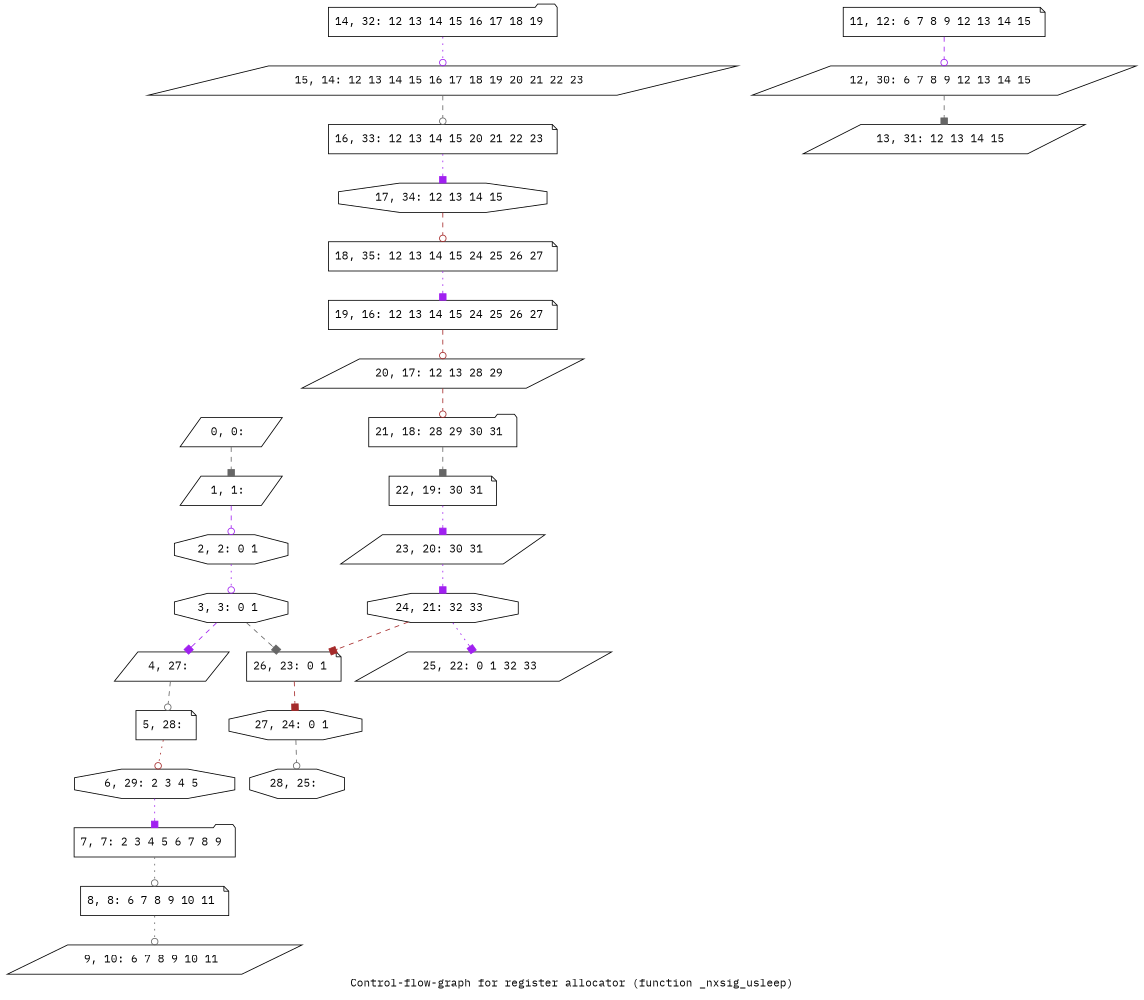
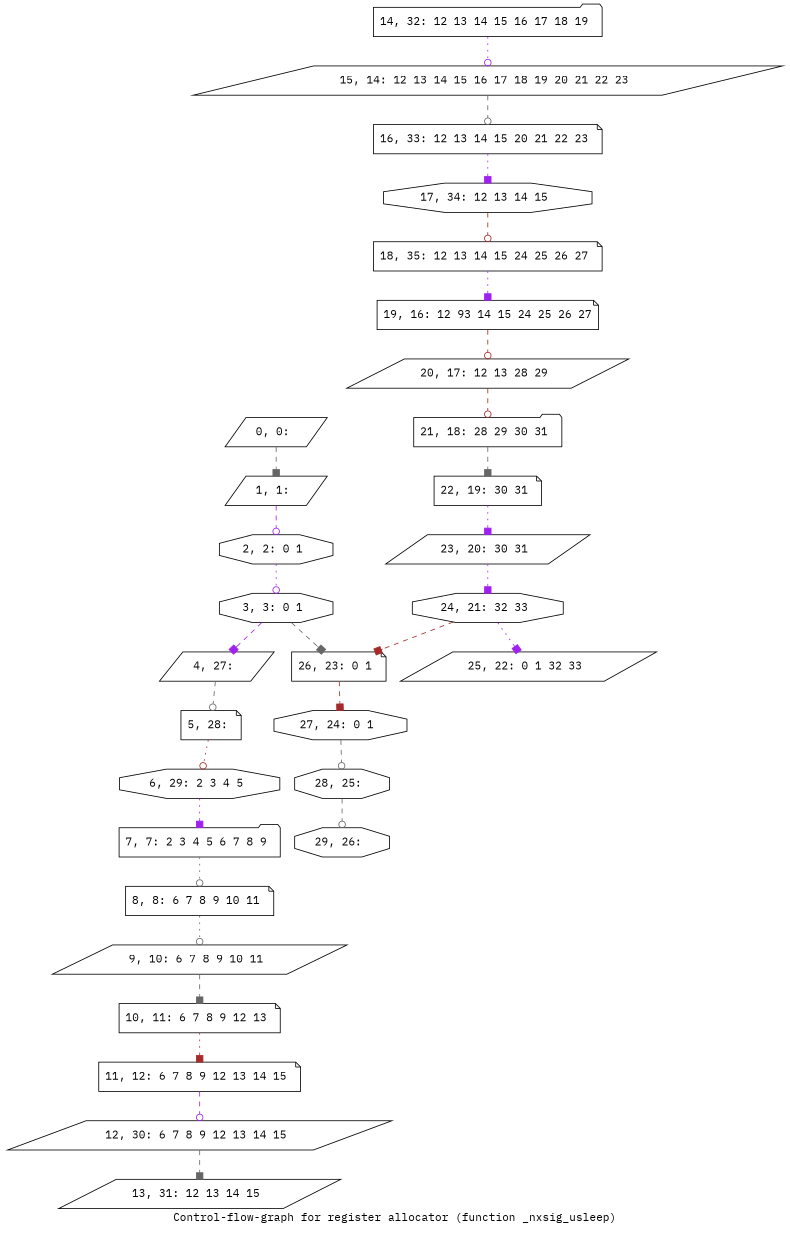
  digraph {
    fontname="IBM Plex Mono"
    label="Control-flow-graph for register allocator (function _nxsig_usleep)"
    node [fontname="IBM Plex Mono" shape=parallelogram]
    edge [arrowhead=box color=gray40 fontname="IBM Plex Mono" style=dashed]
    n1 [label="0, 0: "]
    n2 [label="1, 1: "]
    n3 [label="2, 2: 0 1 " shape=octagon]
    n4 [label="3, 3: 0 1 " shape=octagon]
    n5 [label="4, 27: "]
    n6 [label="26, 23: 0 1 " shape=note]
    n7 [label="5, 28: " shape=note]
    n8 [label="27, 24: 0 1 " shape=octagon]
    n9 [label="6, 29: 2 3 4 5 " shape=octagon]
    n10 [label="7, 7: 2 3 4 5 6 7 8 9 " shape=folder]
    n11 [label="8, 8: 6 7 8 9 10 11 " shape=note]
    n12 [label="9, 10: 6 7 8 9 10 11 "]
+   n13 [label="10, 11: 6 7 8 9 12 13 " shape=note]
    n14 [label="11, 12: 6 7 8 9 12 13 14 15 " shape=note]
    n15 [label="12, 30: 6 7 8 9 12 13 14 15 "]
    n16 [label="13, 31: 12 13 14 15 "]
    n17 [label="14, 32: 12 13 14 15 16 17 18 19 " shape=folder]
    n18 [label="15, 14: 12 13 14 15 16 17 18 19 20 21 22 23 "]
    n19 [label="16, 33: 12 13 14 15 20 21 22 23 " shape=note]
    n20 [label="17, 34: 12 13 14 15 " shape=octagon]
    n21 [label="18, 35: 12 13 14 15 24 25 26 27 " shape=note]
-   n22 [label="19, 16: 12 13 14 15 24 25 26 27 " shape=note]
+   n22 [label="19, 16: 12 93 14 15 24 25 26 27" shape=note]
    n23 [label="20, 17: 12 13 28 29 "]
    n24 [label="21, 18: 28 29 30 31 " shape=folder]
    n25 [label="22, 19: 30 31 " shape=note]
    n26 [label="23, 20: 30 31 "]
    n27 [label="24, 21: 32 33 " shape=octagon]
    n28 [label="25, 22: 0 1 32 33 "]
    n29 [label="28, 25: " shape=octagon]
+   n30 [label="29, 26: " shape=octagon]
    n1 -> n2
    n2 -> n3 [arrowhead=odot color=purple]
    n3 -> n4 [arrowhead=odot color=purple style=dotted]
    n4 -> n5 [color=purple]
    n4 -> n6
    n5 -> n7 [arrowhead=odot]
    n6 -> n8 [color=brown]
    n7 -> n9 [arrowhead=odot color=brown style=dotted]
    n8 -> n29 [arrowhead=odot]
    n9 -> n10 [color=purple style=dotted]
    n10 -> n11 [arrowhead=odot style=dotted]
    n11 -> n12 [arrowhead=odot style=dotted]
+   n12 -> n13
+   n13 -> n14 [color=brown style=dotted]
    n14 -> n15 [arrowhead=odot color=purple]
    n15 -> n16
    n17 -> n18 [arrowhead=odot color=purple style=dotted]
    n18 -> n19 [arrowhead=odot]
    n19 -> n20 [color=purple style=dotted]
    n20 -> n21 [arrowhead=odot color=brown]
    n21 -> n22 [color=purple style=dotted]
    n22 -> n23 [arrowhead=odot color=brown]
    n23 -> n24 [arrowhead=odot color=brown]
    n24 -> n25
    n25 -> n26 [color=purple style=dotted]
    n26 -> n27 [color=purple style=dotted]
    n27 -> n6 [color=brown]
    n27 -> n28 [color=purple style=dotted]
+   n29 -> n30 [arrowhead=odot]
  }
